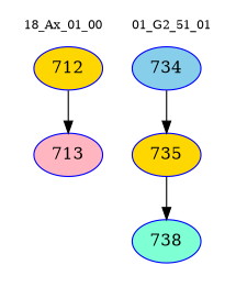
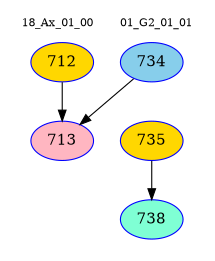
  digraph {
    node [color=blue fillcolor=gold style=filled]
    edge [color=black]
    n1 [label=712]
    n2 [fillcolor=lightpink label=713]
    n3 [fillcolor=skyblue label=734]
    n4 [fillcolor=aquamarine label=738]
    n5 [label=735]
    subgraph cluster_1 {
      color=white
      fontsize=10
      label="18_Ax_01_00"
      n1
      n2
    }
    subgraph cluster_2 {
      color=white
      fontsize=10
-     label="01_G2_51_01"
+     label="01_G2_01_01"
      n3
      n4
      n5
    }
    n1 -> n2
-   n3 -> n5
+   n3 -> n2
    n5 -> n4
  }
